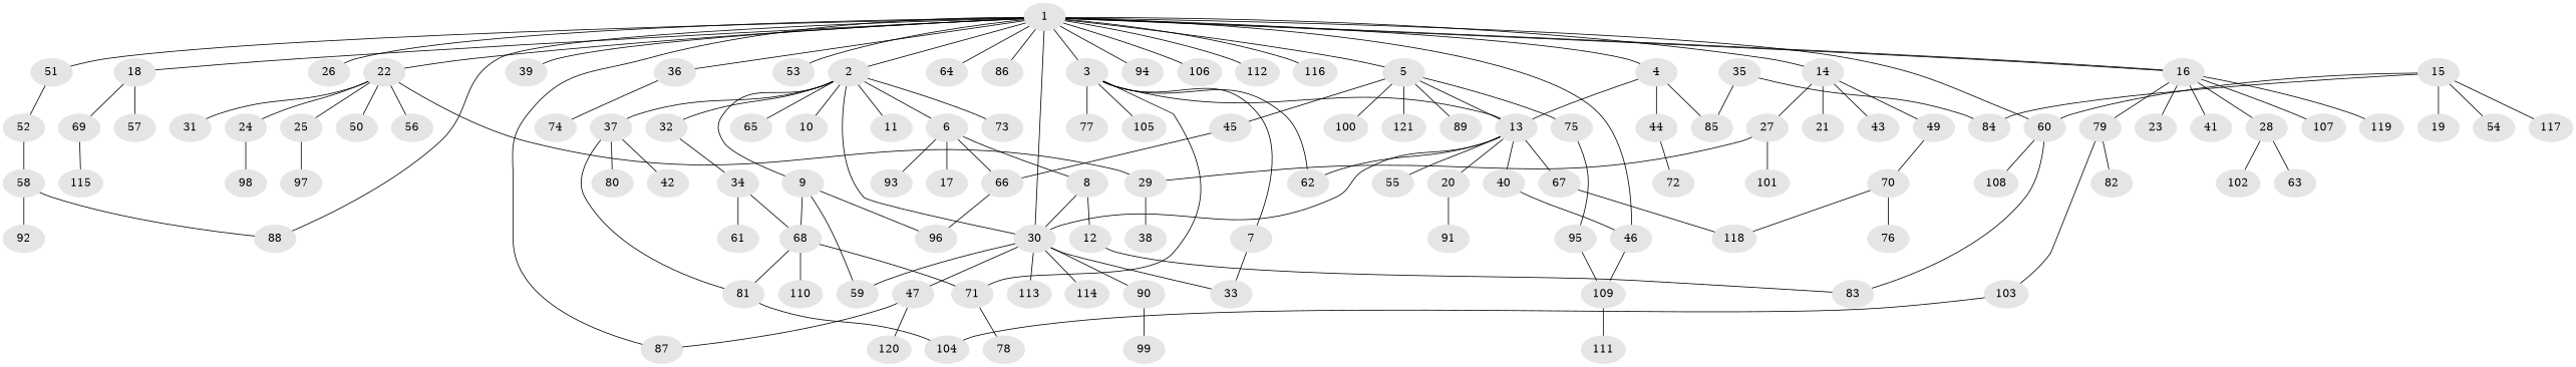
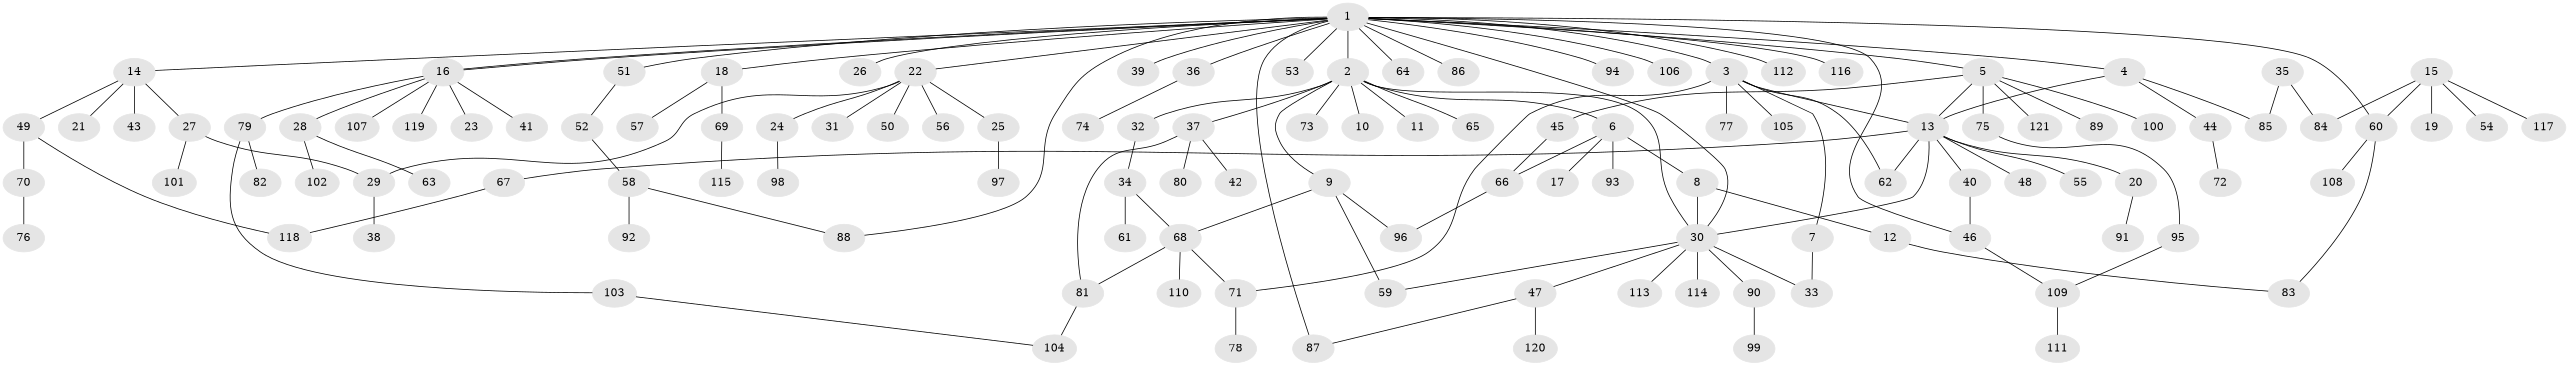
  graph {
    node [color=gray90 style=filled]
    1
    2
    3
    4
    5
    14
    16
    18
    22
    26
    30
    36
    39
    46
    51
    53
    60
    64
    86
    87
    88
    94
    106
    112
    116
    6
    9
    10
    11
    32
    37
    65
    73
    7
    13
    62
    71
    77
    105
    44
    85
    45
    75
    89
    100
    121
    21
    27
    43
    49
    41
    23
    28
    79
    107
    119
    57
    69
    24
    25
    29
    31
    50
    56
    33
    59
    47
    90
    113
    114
    74
    109
    52
    83
    108
    8
    17
    66
    93
    68
    96
    34
    42
    80
    81
    20
    40
+   48
    55
    67
    78
    35
    84
    72
    95
    12
    110
    91
    118
    15
    19
    54
    117
    101
    70
    63
    102
    82
    103
    115
    98
    97
    38
    120
    99
    61
    104
    111
    76
    58
    92
    1 -- 2
    1 -- 3
    1 -- 4
    1 -- 5
    1 -- 14
    1 -- 16
    1 -- 16
    1 -- 18
    1 -- 22
    1 -- 26
    1 -- 30
    1 -- 36
    1 -- 39
    1 -- 46
    1 -- 51
    1 -- 53
    1 -- 60
    1 -- 64
    1 -- 86
    1 -- 87
    1 -- 88
    1 -- 94
    1 -- 106
    1 -- 112
    1 -- 116
    2 -- 30
    2 -- 6
    2 -- 9
    2 -- 10
    2 -- 11
    2 -- 32
    2 -- 37
    2 -- 65
    2 -- 73
    3 -- 7
    3 -- 13
    3 -- 62
    3 -- 71
    3 -- 77
    3 -- 105
    4 -- 13
    4 -- 44
    4 -- 85
    5 -- 13
    5 -- 45
    5 -- 75
    5 -- 89
    5 -- 100
    5 -- 121
    14 -- 21
    14 -- 27
    14 -- 43
    14 -- 49
    16 -- 41
    16 -- 23
    16 -- 28
    16 -- 79
    16 -- 107
    16 -- 119
    18 -- 57
    18 -- 69
    22 -- 24
    22 -- 25
    22 -- 29
    22 -- 31
    22 -- 50
    22 -- 56
    30 -- 33
    30 -- 59
    30 -- 47
    30 -- 90
    30 -- 113
    30 -- 114
    36 -- 74
    46 -- 109
    51 -- 52
    60 -- 83
    60 -- 108
    6 -- 8
    6 -- 17
    6 -- 66
    6 -- 93
    9 -- 59
    9 -- 68
    9 -- 96
    32 -- 34
    37 -- 42
    37 -- 80
    37 -- 81
    7 -- 33
    13 -- 30
    13 -- 62
    13 -- 20
    13 -- 40
+   13 -- 48
    13 -- 55
    13 -- 67
    71 -- 78
    44 -- 72
    45 -- 66
    75 -- 95
    27 -- 29
    27 -- 101
-   70 -- 118
+   49 -- 118
    49 -- 70
    28 -- 63
    28 -- 102
    79 -- 82
    79 -- 103
    69 -- 115
    24 -- 98
    25 -- 97
    29 -- 38
    47 -- 87
    47 -- 120
    90 -- 99
    109 -- 111
    52 -- 58
    8 -- 30
    8 -- 12
    66 -- 96
    68 -- 71
    68 -- 81
    68 -- 110
    34 -- 68
    34 -- 61
    81 -- 104
    20 -- 91
    40 -- 46
    67 -- 118
    35 -- 85
    35 -- 84
    95 -- 109
    12 -- 83
    15 -- 60
    15 -- 84
    15 -- 19
    15 -- 54
    15 -- 117
    70 -- 76
    103 -- 104
    58 -- 88
    58 -- 92
  }
